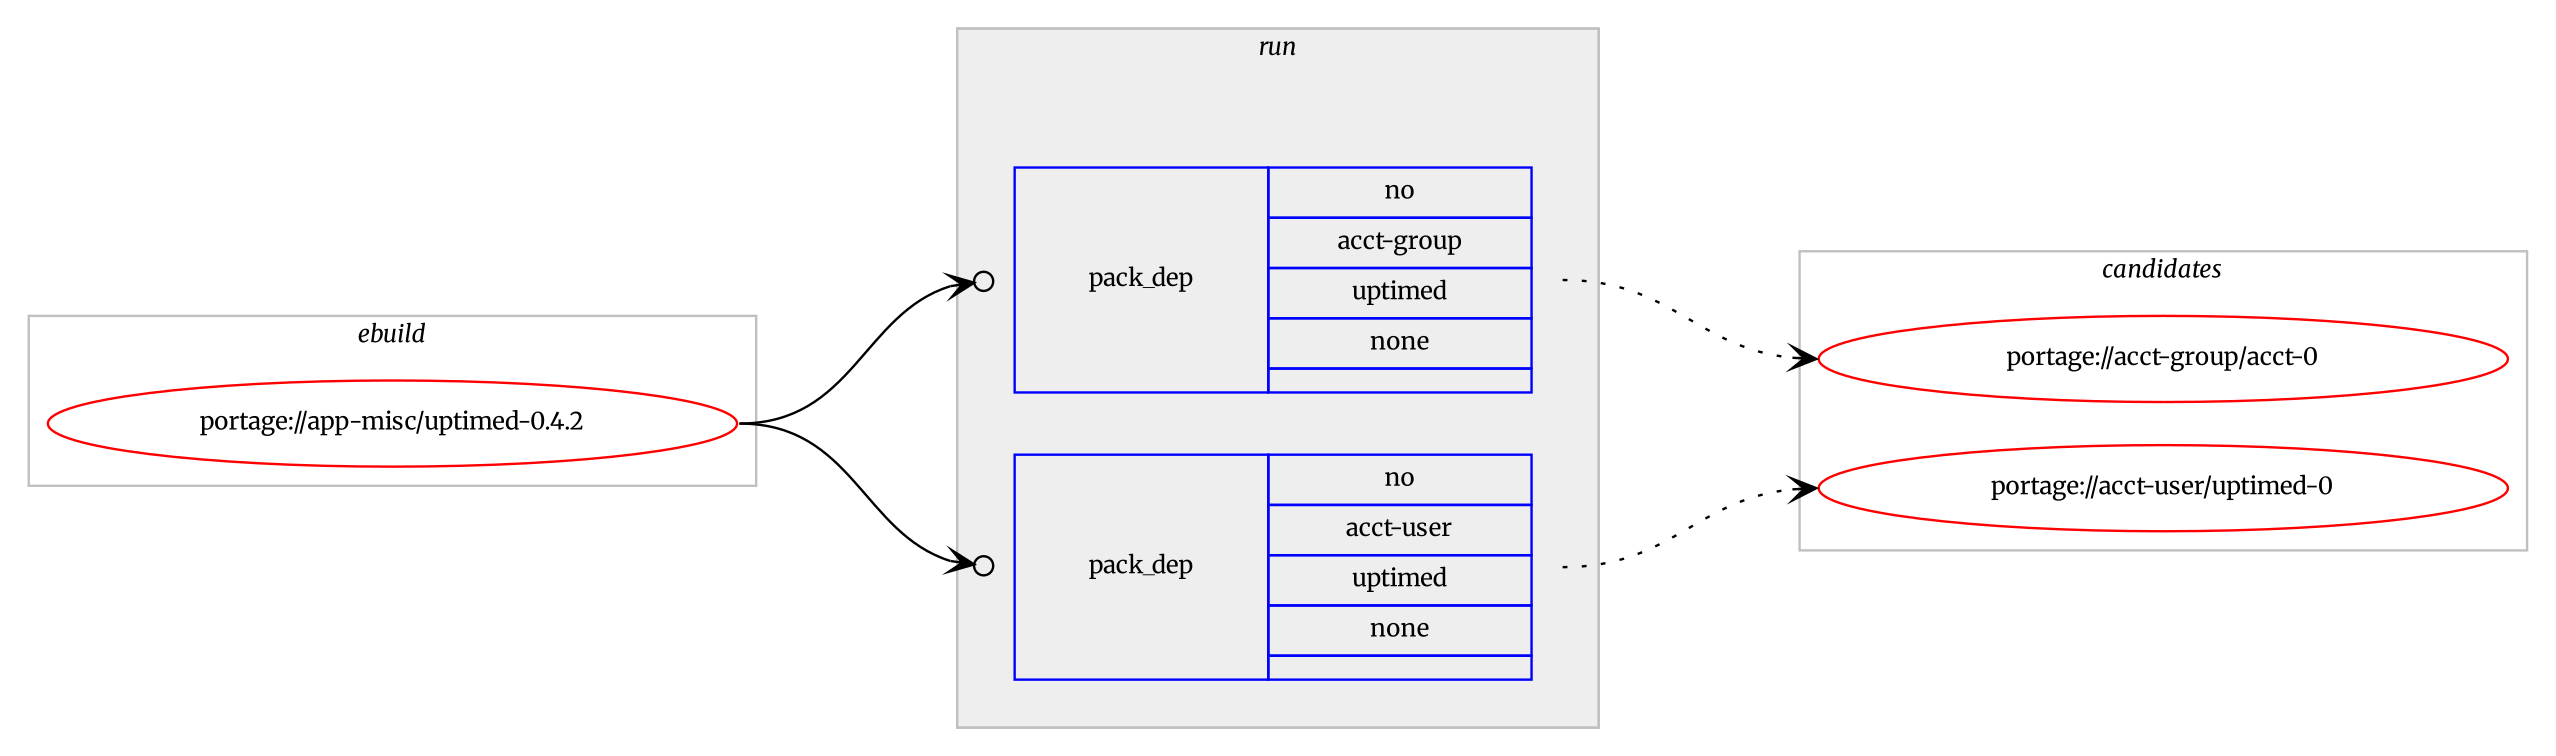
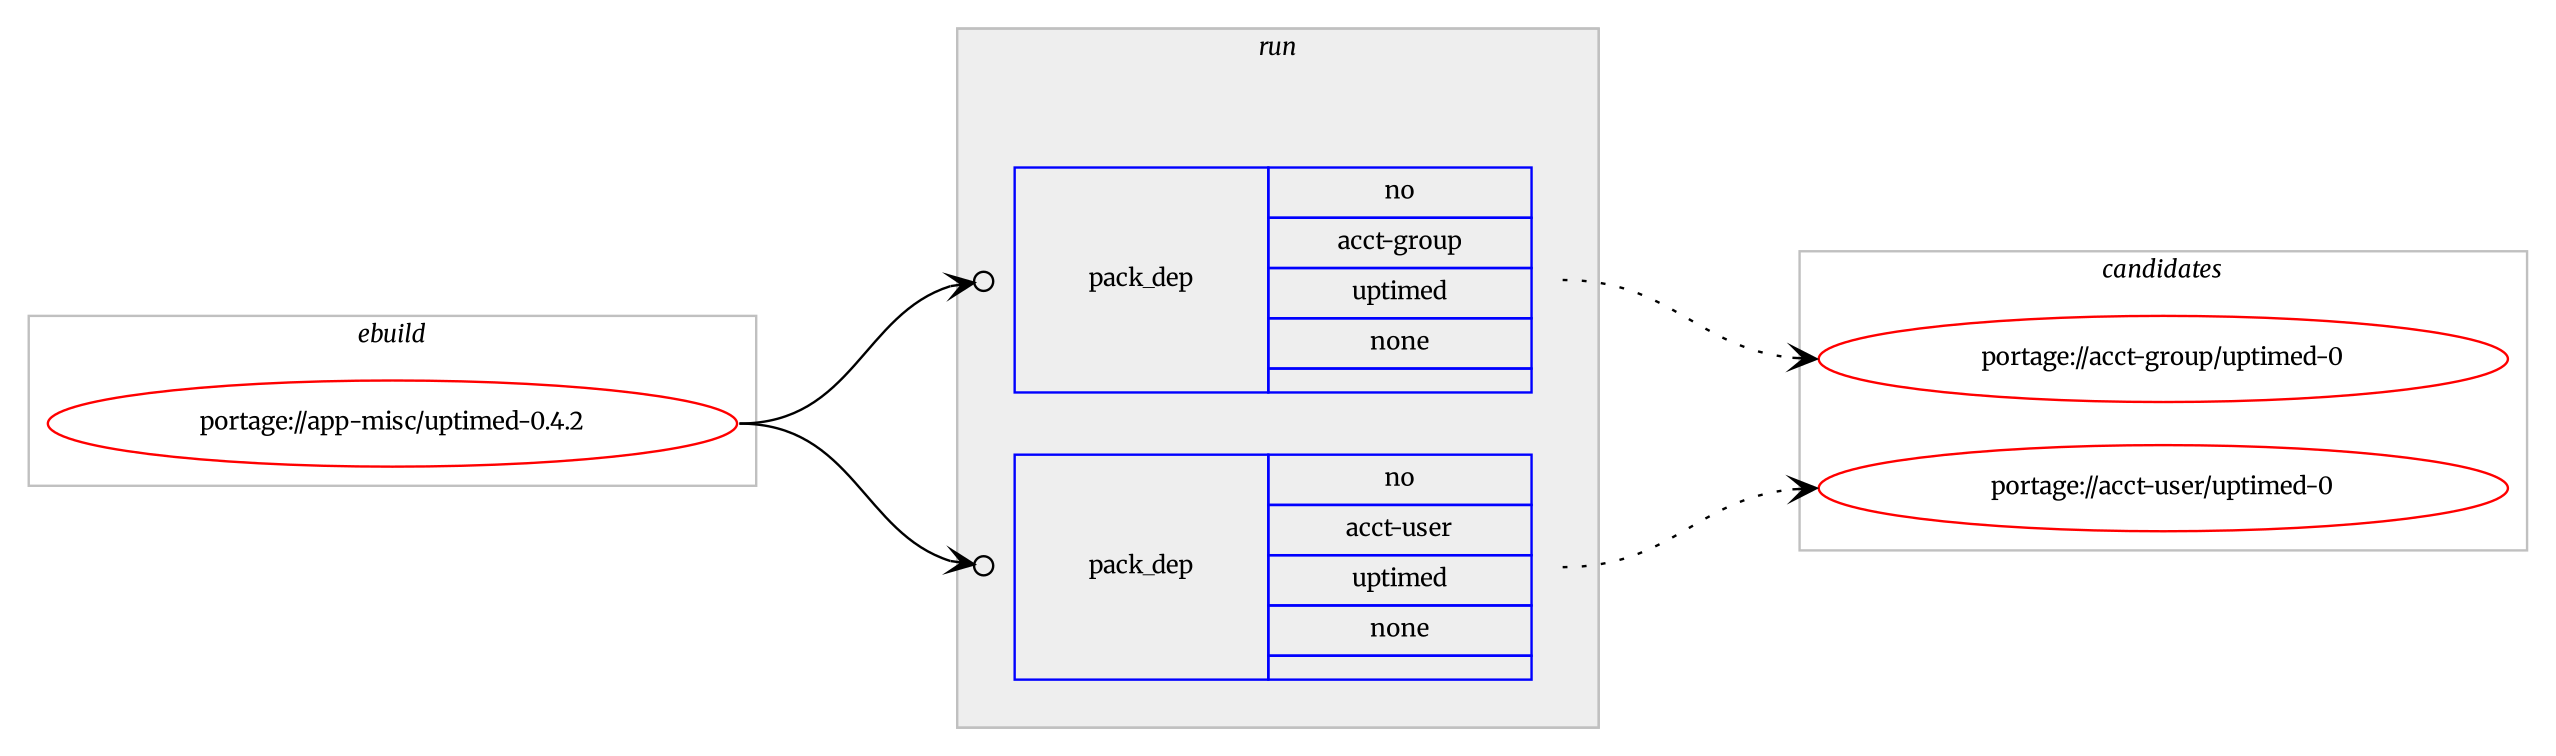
  digraph {
    compound=true
    concentrate=true
    fontname=Merriweather
    fontsize=10
    newrank=true
    rankdir=LR
    ranksep=1.5
    node [color=red fontname=Merriweather fontsize=10]
    edge [arrowhead=odotvee headport=w style=solid tailport=e weight=20 fontname=Merriweather]
    n1 [label="portage://app-misc/uptimed-0.4.2" width=4]
    n2 [color=blue label=<<TABLE BORDER="0" CELLBORDER="1" CELLSPACING="0" CELLPADDING="4" WIDTH="220"><TR><TD ROWSPAN="6" CELLPADDING="30">pack_dep</TD></TR><TR><TD WIDTH="110">no</TD></TR><TR><TD>acct-group</TD></TR><TR><TD>uptimed</TD></TR><TR><TD>none</TD></TR><TR><TD></TD></TR></TABLE>> shape=none]
    n3 [color=blue label=<<TABLE BORDER="0" CELLBORDER="1" CELLSPACING="0" CELLPADDING="4" WIDTH="220"><TR><TD ROWSPAN="6" CELLPADDING="30">pack_dep</TD></TR><TR><TD WIDTH="110">no</TD></TR><TR><TD>acct-user</TD></TR><TR><TD>uptimed</TD></TR><TR><TD>none</TD></TR><TR><TD></TD></TR></TABLE>> shape=none]
-   n4 [label="portage://acct-group/acct-0" width=4]
+   n4 [label="portage://acct-group/uptimed-0" width=4]
    n5 [label="portage://acct-user/uptimed-0" width=4]
    subgraph cluster_1 {
      color=gray
      label=<<i>ebuild</i>>
      rank=same
      n1
    }
    subgraph cluster_2 {
      color=gray
      label=<<i>dependencies</i>>
      subgraph cluster_3 {
        color=gray
        fillcolor="#eeeeee"
        label=<<i>compile</i>>
        style=filled
      }
      subgraph cluster_4 {
        color=gray
        fillcolor="#eeeeee"
        label=<<i>compile and run</i>>
        style=filled
        subgraph sub_5 {
          color=gray
          fillcolor="#eeeeee"
          label=<<i>compile and run</i>>
          style=filled
          n2
        }
        subgraph sub_6 {
          color=gray
          fillcolor="#eeeeee"
          label=<<i>compile and run</i>>
          style=filled
          n3
        }
      }
      subgraph cluster_7 {
        color=gray
        fillcolor="#eeeeee"
        label=<<i>run</i>>
        style=filled
      }
    }
    subgraph cluster_8 {
      color=gray
      label=<<i>candidates</i>>
      rank=same
      subgraph sub_9 {
        color=black
        label=<<i>candidates</i>>
        nodesep=1
        rank=same
        n4
      }
      subgraph sub_10 {
        color=black
        label=<<i>candidates</i>>
        nodesep=1
        rank=same
        n5
      }
    }
    n1 -> n2
    n1 -> n3
    n2 -> n4 [arrowhead=vee style=dotted weight=100]
    n3 -> n5 [arrowhead=vee style=dotted weight=100]
  }
